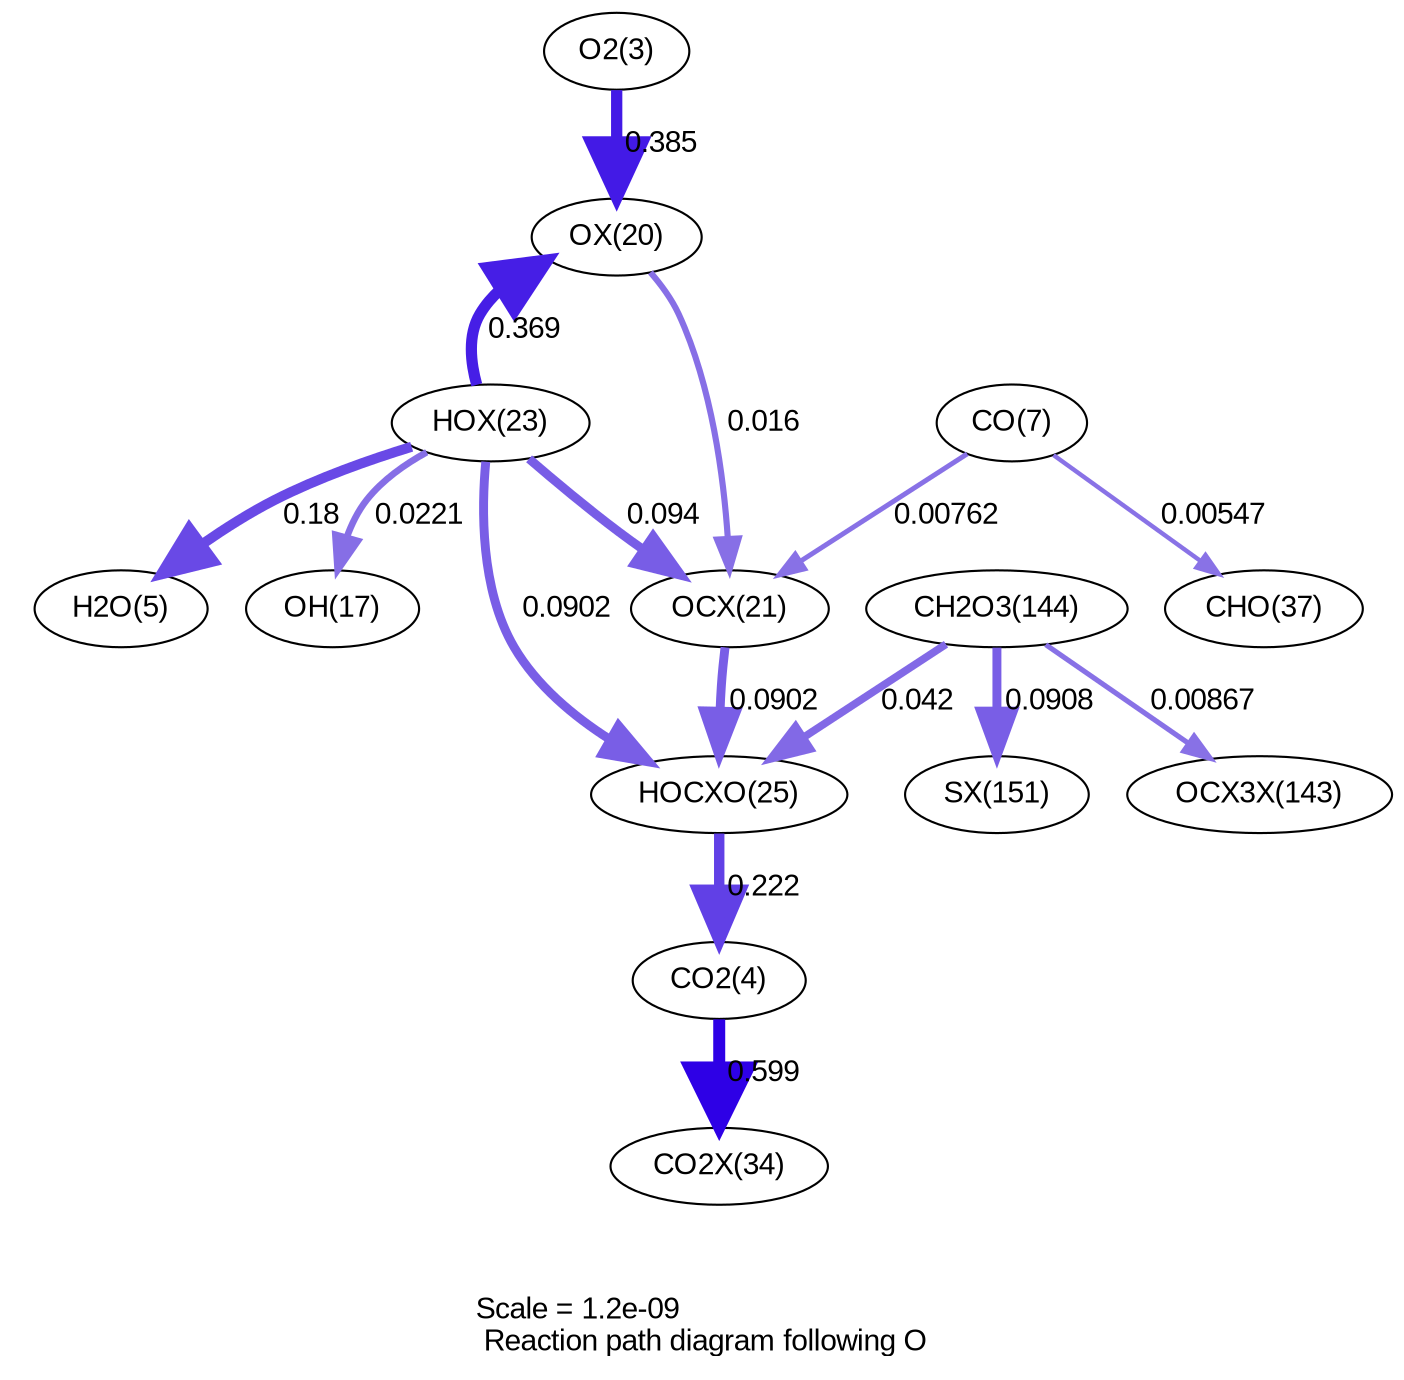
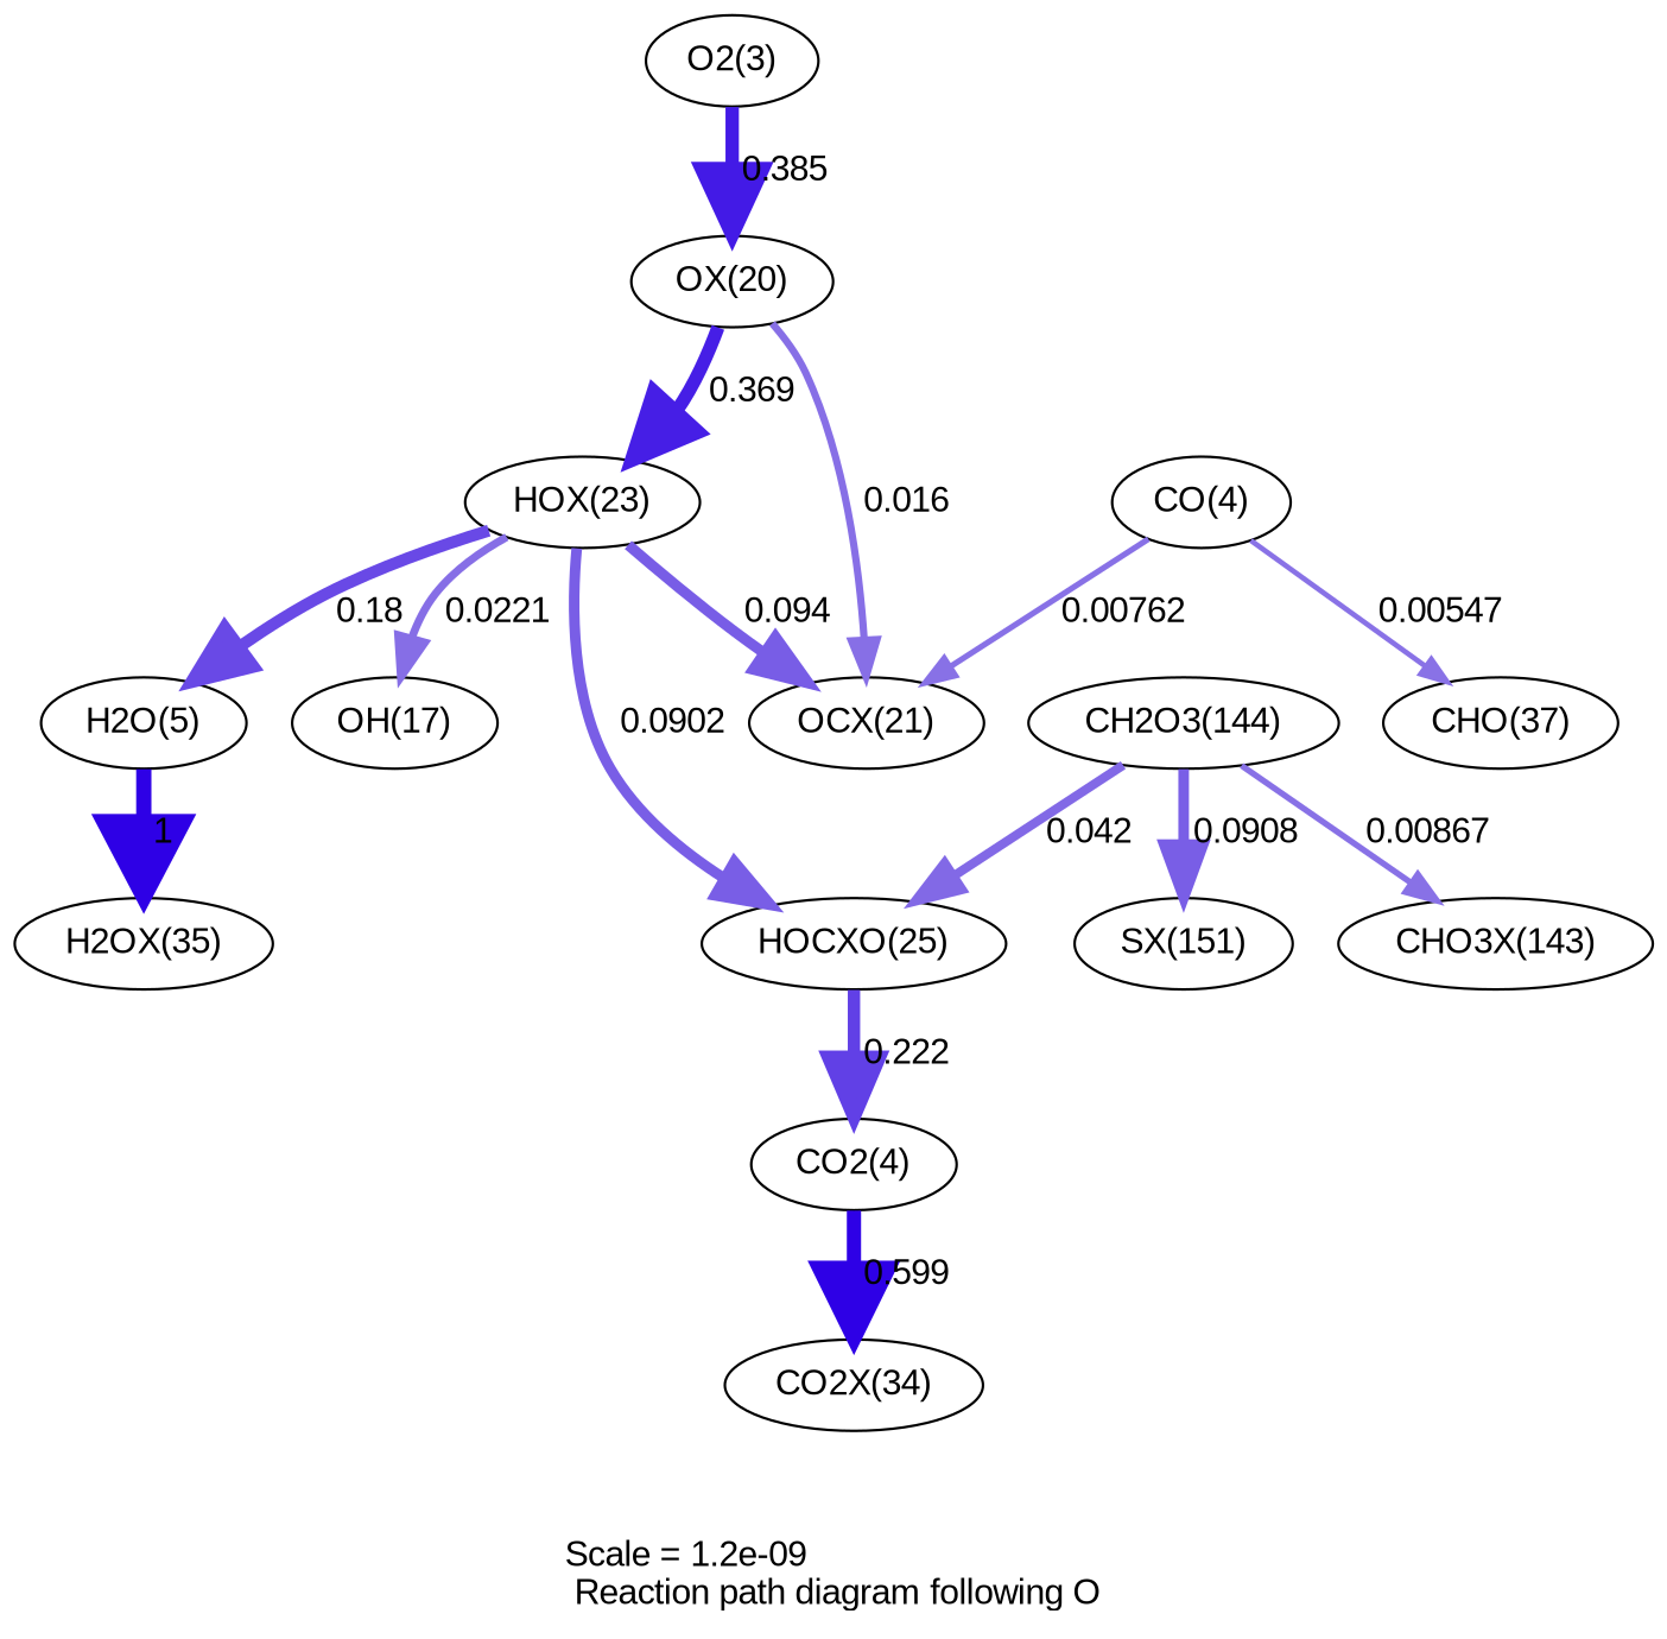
  digraph {
    fontname="Liberation Sans"
    label="Scale = 1.2e-09\l Reaction path diagram following O"
    node [fontname="Liberation Sans"]
    edge [arrowsize=2.09 color="0.7, 0.59, 0.9" fontname="Liberation Sans" penwidth=4.18]
    n1 [label="O2(3)"]
    n2 [label="OX(20)"]
    n3 [label="HOX(23)"]
    n4 [label="OCX(21)"]
    n5 [label="OH(17)"]
    n6 [label="H2O(5)"]
    n7 [label="HOCXO(25)"]
+   n8 [label="H2OX(35)"]
    n9 [label="CO2(4)"]
    n10 [label="CO2X(34)"]
    n11 [label="CH2O3(144)"]
    n12 [label="SX(151)"]
-   n13 [label="OCX3X(143)"]
-   n14 [label="CO(7)"]
+   n13 [label="CHO3X(143)"]
+   n14 [label="CO(4)"]
    n15 [label="CHO(37)"]
    n1 -> n2 [arrowsize=2.64 color="0.7, 0.885, 0.9" label=" 0.385" penwidth=5.28]
-   n3 -> n2 [arrowsize=2.62 color="0.7, 0.869, 0.9" label=" 0.369" penwidth=5.25]
+   n2 -> n3 [arrowsize=2.62 color="0.7, 0.869, 0.9" label=" 0.369" penwidth=5.25]
    n2 -> n4 [arrowsize=1.44 color="0.7, 0.516, 0.9" label=" 0.016" penwidth=2.88]
    n3 -> n4 [arrowsize=2.11 color="0.7, 0.594, 0.9" label=" 0.094" penwidth=4.21]
    n3 -> n5 [arrowsize=1.56 color="0.7, 0.522, 0.9" label=" 0.0221" penwidth=3.12]
    n3 -> n6 [arrowsize=2.35 color="0.7, 0.68, 0.9" label=" 0.18" penwidth=4.71]
    n3 -> n7 [label=" 0.0902"]
-   n4 -> n7 [label=" 0.0902"]
+   n6 -> n8 [arrowsize=3 color="0.7, 1.5, 0.9" label=" 1" penwidth=6]
    n7 -> n9 [arrowsize=2.43 color="0.7, 0.722, 0.9" label=" 0.222" penwidth=4.87]
    n9 -> n10 [arrowsize=2.81 color="0.7, 1.1, 0.9" label=" 0.599" penwidth=5.61]
    n11 -> n7 [arrowsize=1.8 color="0.7, 0.542, 0.9" label=" 0.042" penwidth=3.61]
    n11 -> n12 [color="0.7, 0.591, 0.9" label=" 0.0908" penwidth=4.19]
    n11 -> n13 [arrowsize=1.21 color="0.7, 0.509, 0.9" label=" 0.00867" penwidth=2.42]
    n14 -> n4 [arrowsize=1.16 color="0.7, 0.508, 0.9" label=" 0.00762" penwidth=2.32]
    n14 -> n15 [arrowsize=1.03 color="0.7, 0.505, 0.9" label=" 0.00547" penwidth=2.07]
  }
